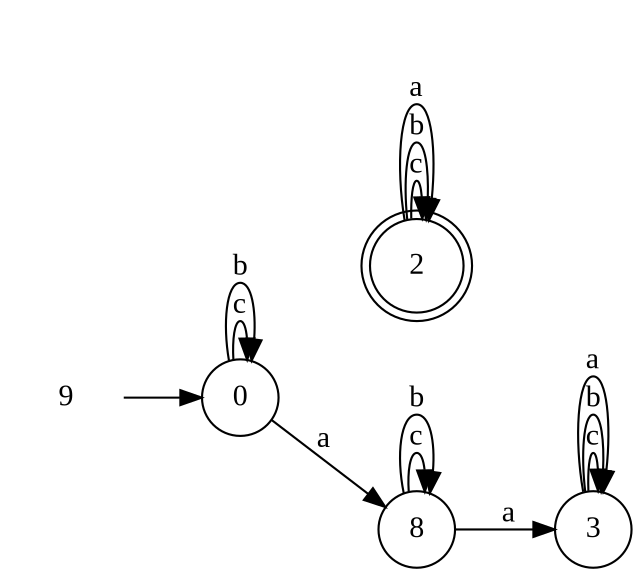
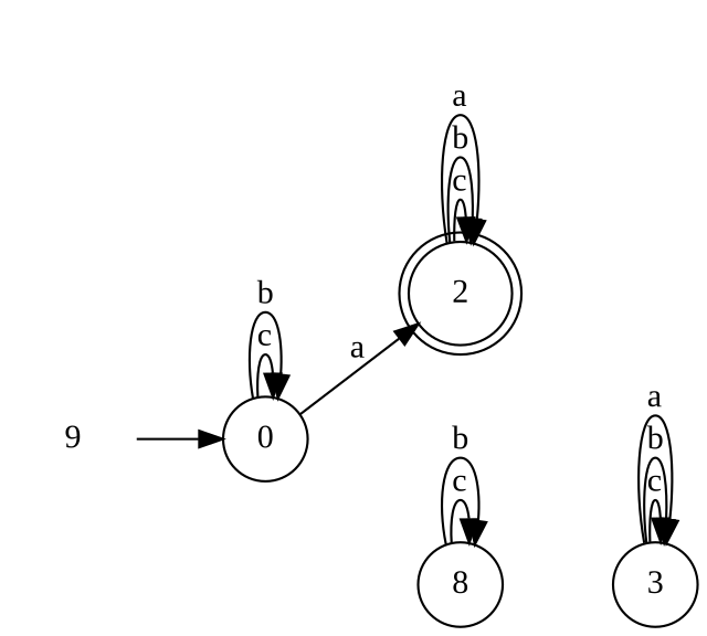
  digraph {
    fontname="Liberation Serif"
    rankdir=LR
    node [fontname="Liberation Serif" shape=circle]
    edge [fontname="Liberation Serif"]
    n1 [label=0]
    n2 [label=2 shape=doublecircle]
    n3 [label=8]
    n4 [label=3]
    n5 [label=9 shape=plaintext]
    n1 -> n1 [label=c]
    n1 -> n1 [label=b]
-   n1 -> n3 [label=a]
+   n1 -> n2 [label=a]
    n2 -> n2 [label=c]
    n2 -> n2 [label=b]
    n2 -> n2 [label=a]
    n3 -> n3 [label=c]
    n3 -> n3 [label=b]
-   n3 -> n4 [label=a]
    n4 -> n4 [label=c]
    n4 -> n4 [label=b]
    n4 -> n4 [label=a]
    n5 -> n1
  }
